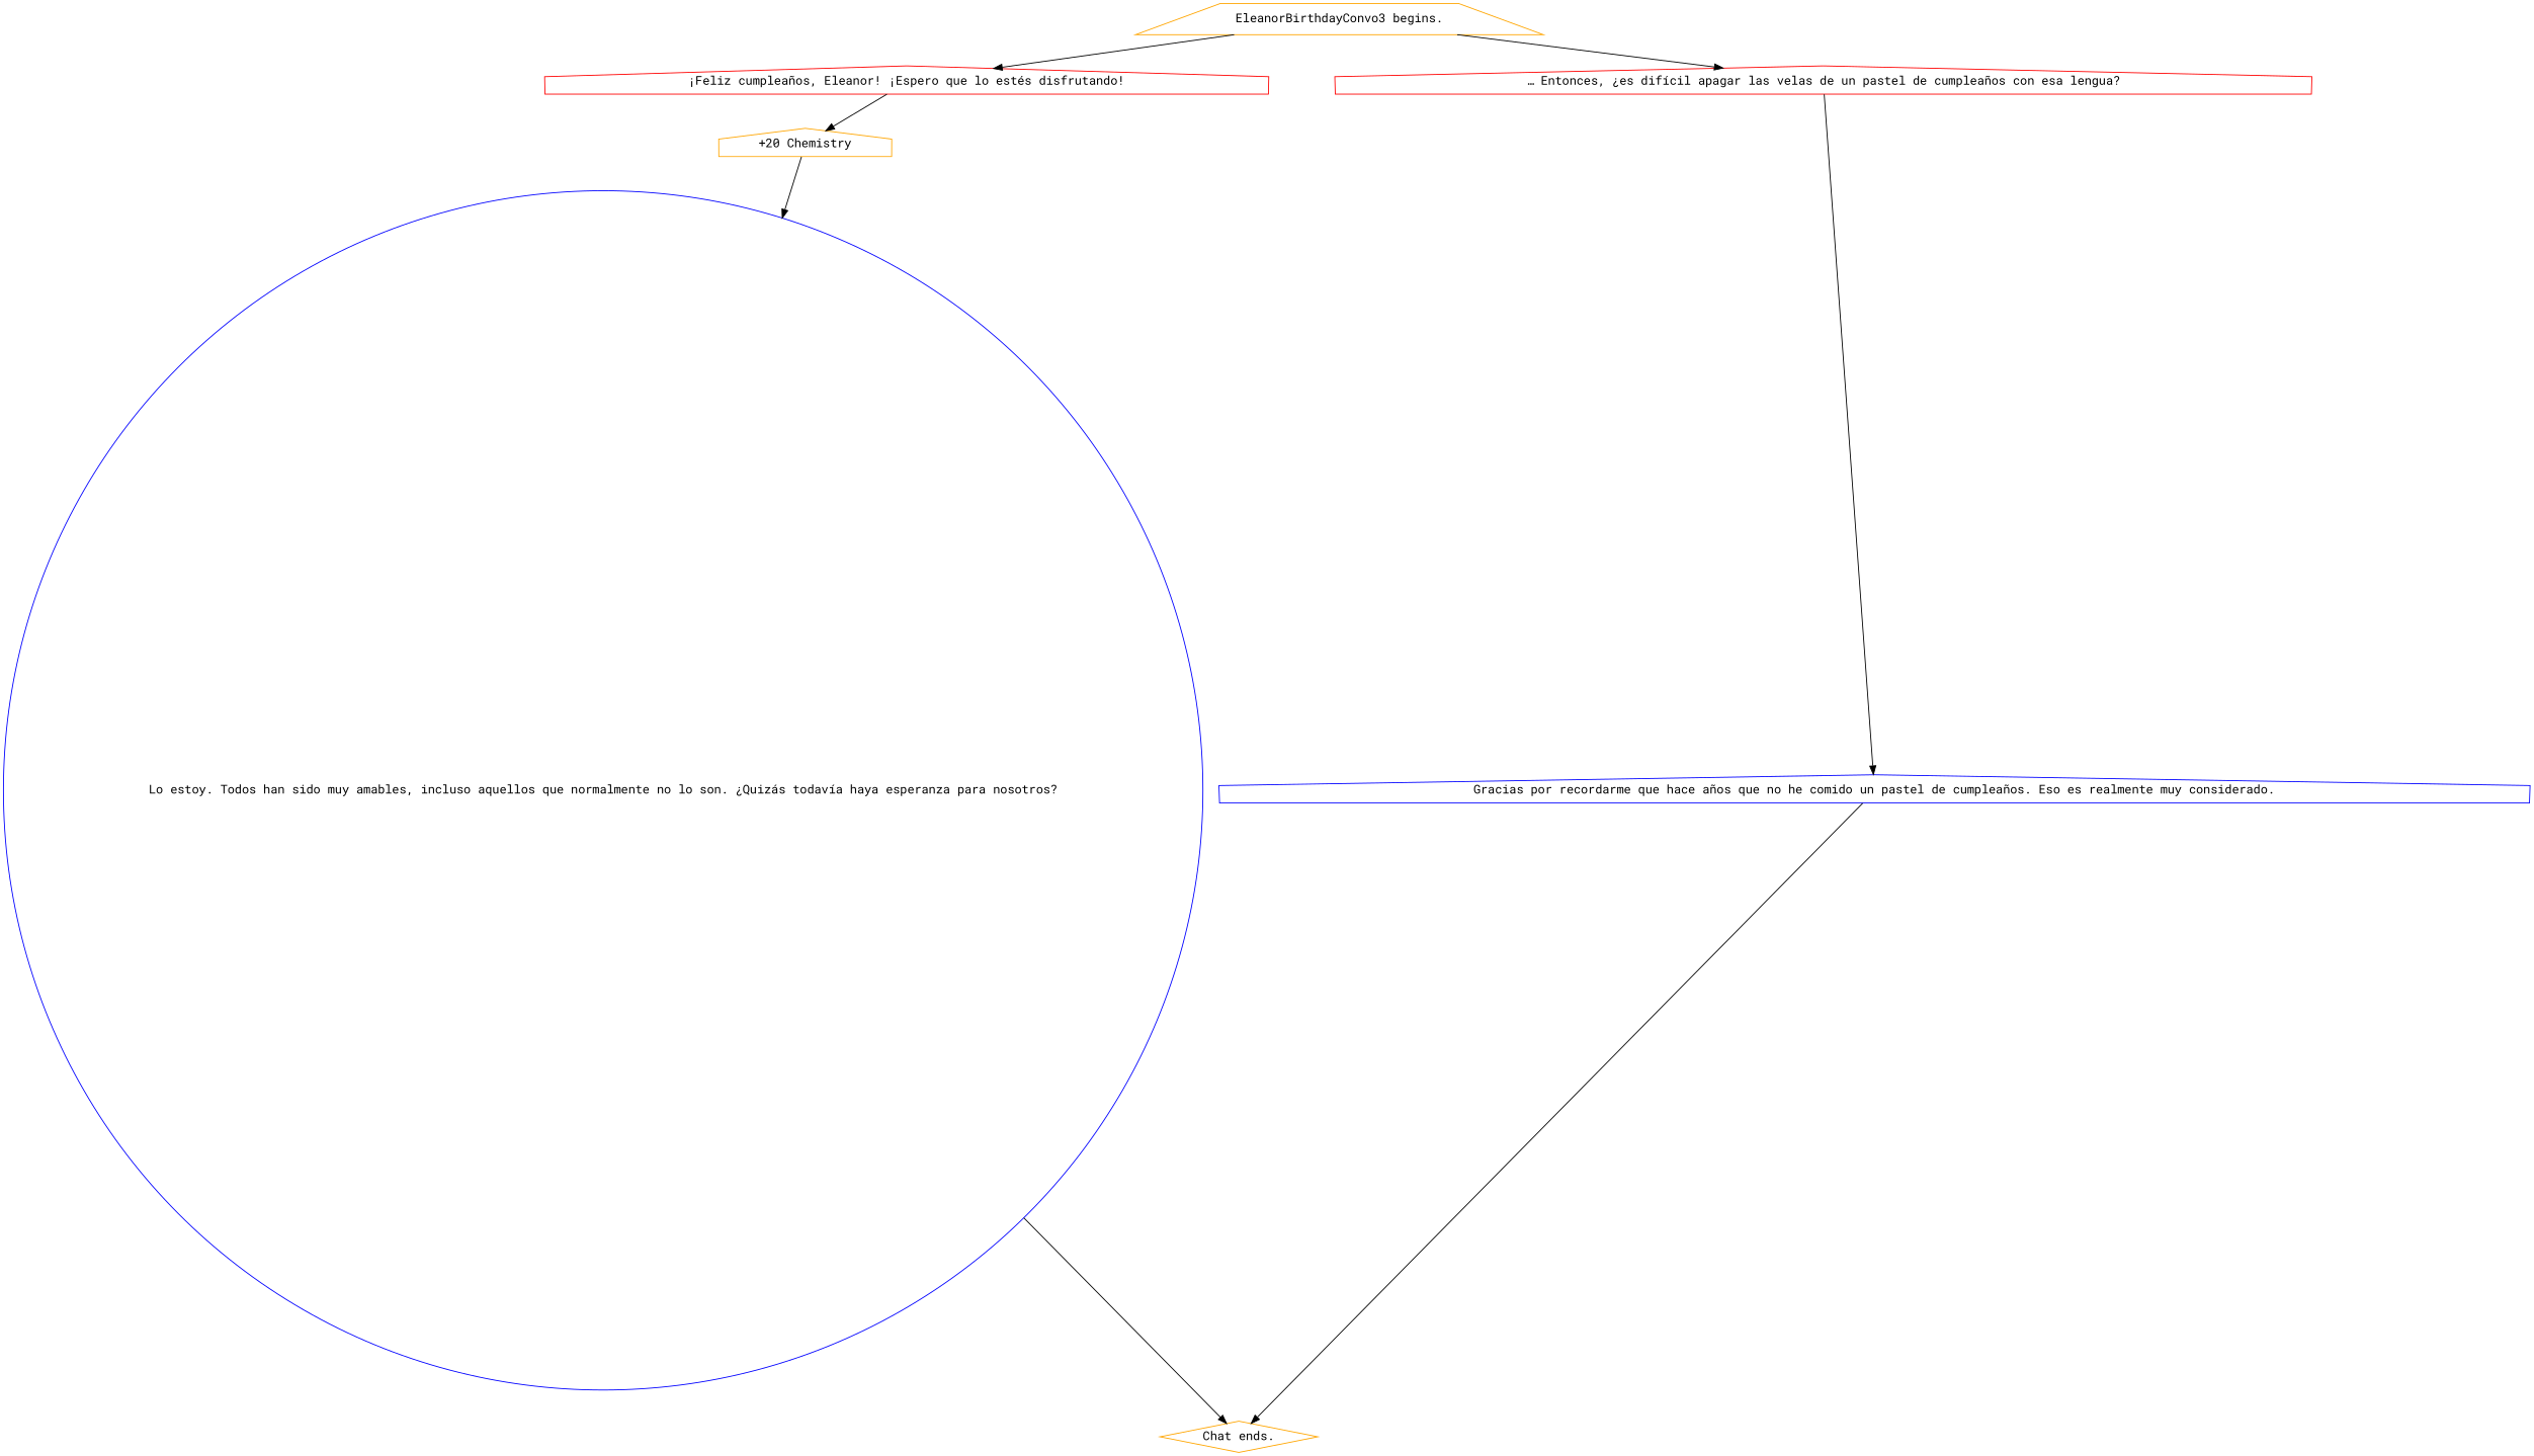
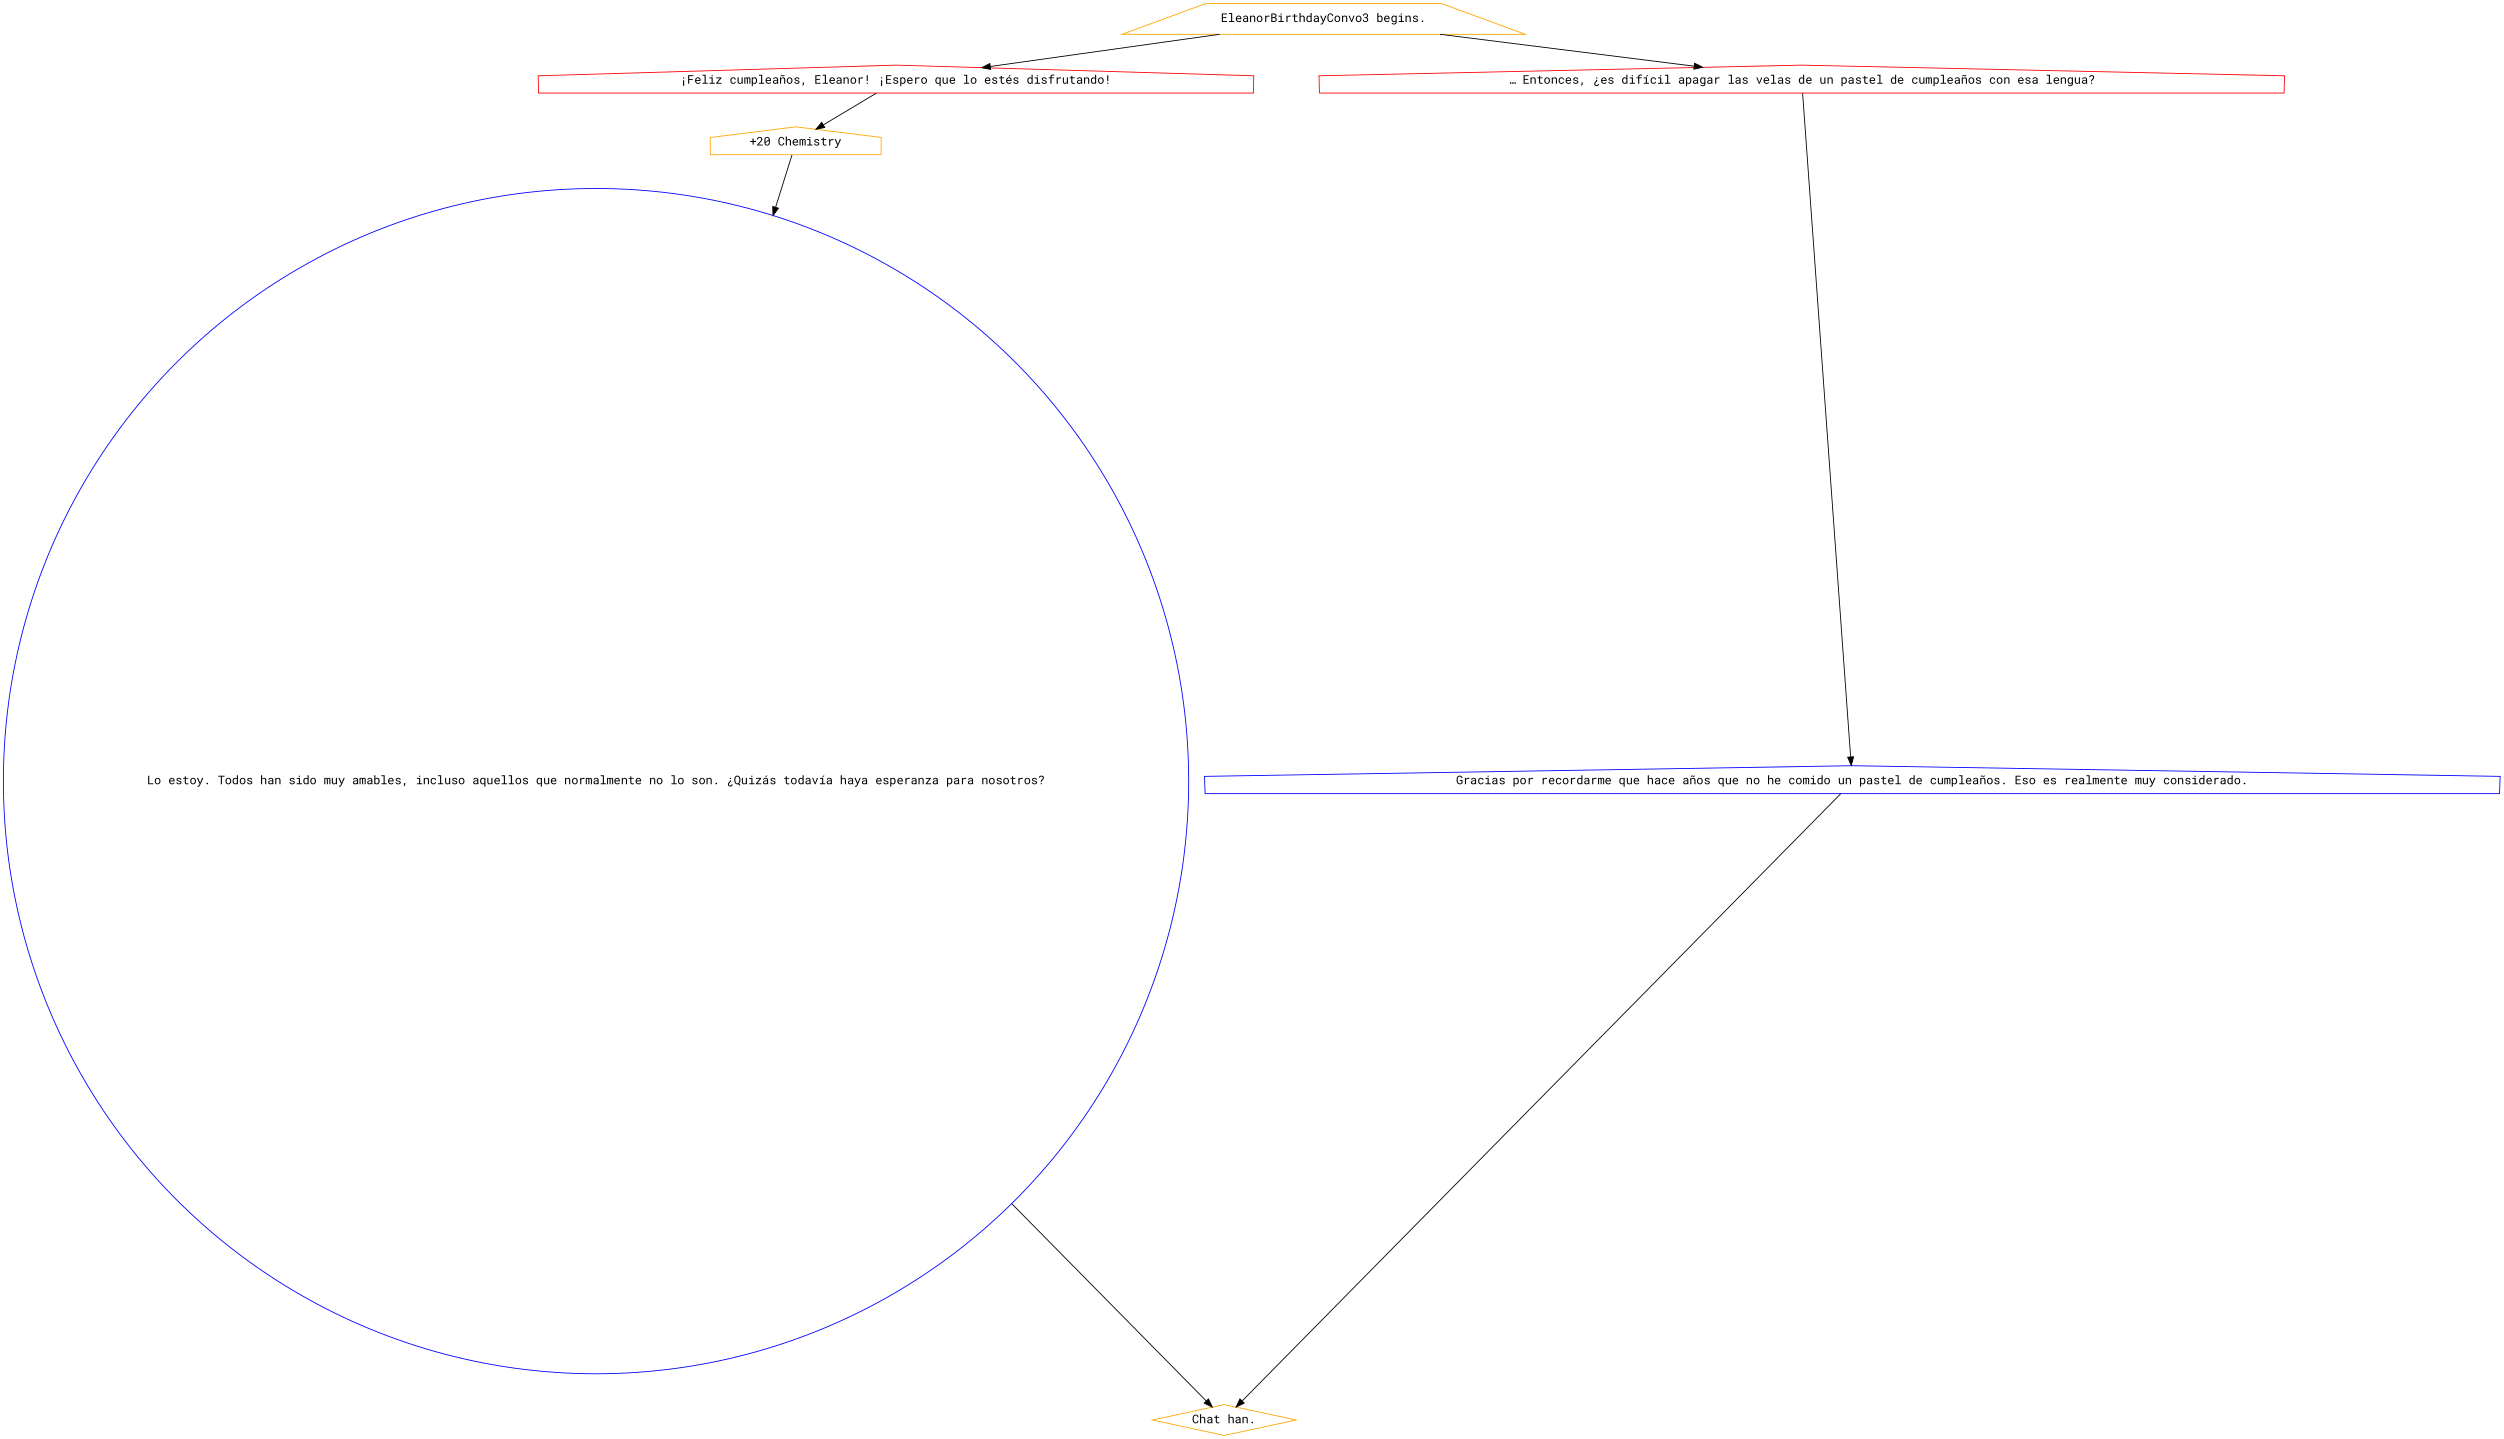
  digraph {
    fontname="Roboto Mono"
    node [color=orange shape=house fontname="Roboto Mono"]
    edge [fontname="Roboto Mono"]
    "EleanorBirthdayConvo3 begins." [shape=trapezium]
    n2 [color=red label="¡Feliz cumpleaños, Eleanor! ¡Espero que lo estés disfrutando!"]
    n3 [color=red label="… Entonces, ¿es difícil apagar las velas de un pastel de cumpleaños con esa lengua?"]
    n4 [label="+20 Chemistry"]
    n5 [color=blue label="Gracias por recordarme que hace años que no he comido un pastel de cumpleaños. Eso es realmente muy considerado."]
    n6 [color=blue label="Lo estoy. Todos han sido muy amables, incluso aquellos que normalmente no lo son. ¿Quizás todavía haya esperanza para nosotros?" shape=circle]
-   "Chat ends." [shape=diamond]
+   "Chat ends." [shape=diamond label="Chat han."]
    "EleanorBirthdayConvo3 begins." -> n2
    "EleanorBirthdayConvo3 begins." -> n3
    n2 -> n4
    n3 -> n5
    n4 -> n6
    n5 -> "Chat ends."
    n6 -> "Chat ends."
  }
